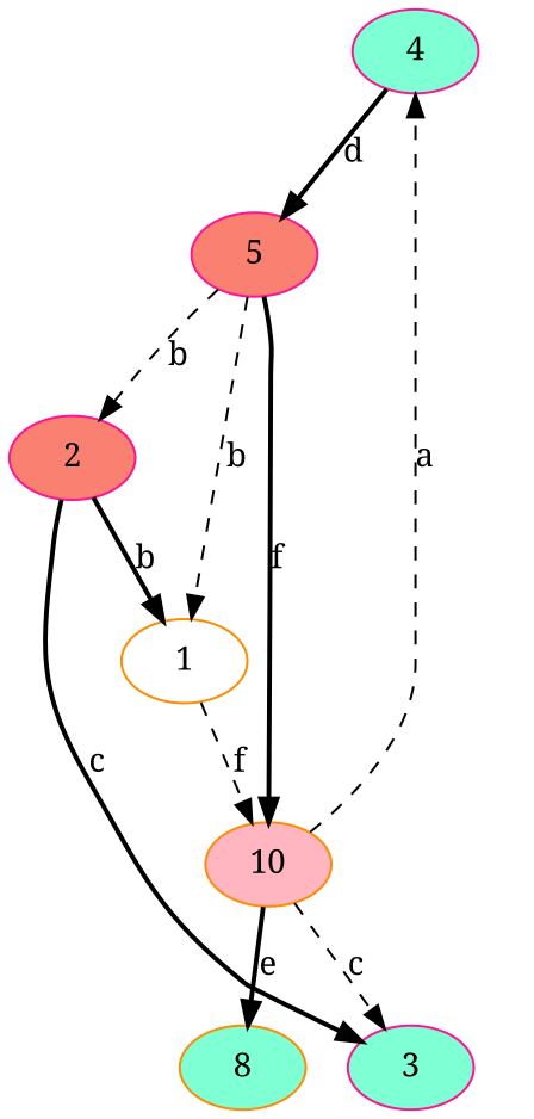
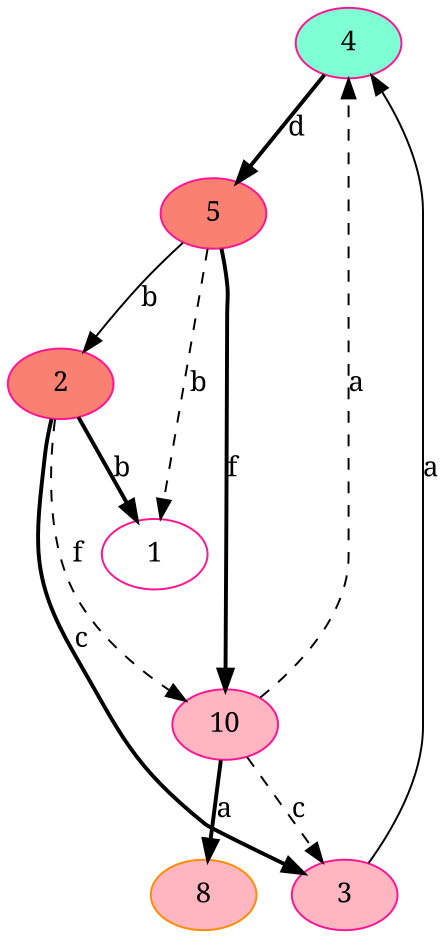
  strict digraph {
    fontname="Noto Serif"
    node [color=deeppink fillcolor=aquamarine fontname="Noto Serif" style=filled]
    edge [fontname="Noto Serif" style=bold]
    n1 [label=4]
    5 [fillcolor=salmon]
-   1 [color=darkorange fillcolor=white]
-   10 [color=darkorange fillcolor=lightpink]
+   1 [fillcolor=white]
+   10 [fillcolor=lightpink]
    2 [fillcolor=salmon]
-   3
-   8 [color=darkorange]
+   3 [fillcolor=lightpink]
+   8 [color=darkorange fillcolor=lightpink]
    n1 -> 5 [label=d]
    5 -> 1 [label=b style=dashed]
    5 -> 10 [label=f]
-   5 -> 2 [label=b style=dashed]
-   1 -> 10 [label=f style=dashed]
+   5 -> 2 [label=b style=solid]
+   2 -> 10 [label=f style=dashed]
    10 -> n1 [label=a style=dashed]
    10 -> 3 [label=c style=dashed]
-   10 -> 8 [label=e]
+   10 -> 8 [label=a]
    2 -> 1 [label=b]
    2 -> 3 [label=c]
+   3 -> n1 [label=a style=solid]
  }
